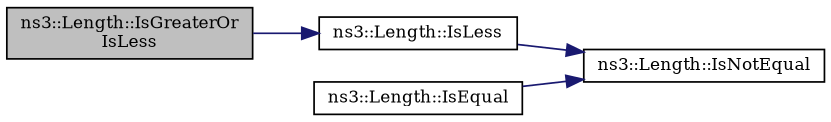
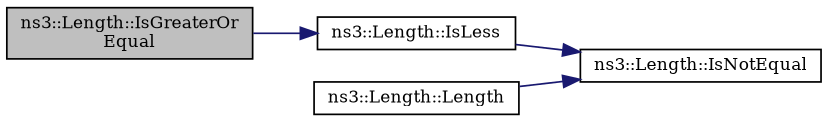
  digraph {
    fontname="DejaVu Serif"
    rankdir=LR
    node [color=black fillcolor=white fontname="DejaVu Serif" fontsize=10 shape=record style=filled]
    edge [color=midnightblue fontname="DejaVu Serif" fontsize=10 labelfontname=Helvetica labelfontsize=10 style=solid]
-   n1 [fillcolor=grey75 fontcolor=black height=0.2 label="ns3::Length::IsGreaterOr\lIsLess" width=0.4]
+   n1 [fillcolor=grey75 fontcolor=black height=0.2 label="ns3::Length::IsGreaterOr\lEqual" width=0.4]
    n2 [height=0.2 label="ns3::Length::IsLess" width=0.4]
    n3 [height=0.2 label="ns3::Length::IsNotEqual" width=0.4]
-   n4 [height=0.2 label="ns3::Length::IsEqual" width=0.4]
+   n4 [height=0.2 label="ns3::Length::Length" width=0.4]
    n1 -> n2
    n2 -> n3
    n4 -> n3
  }
